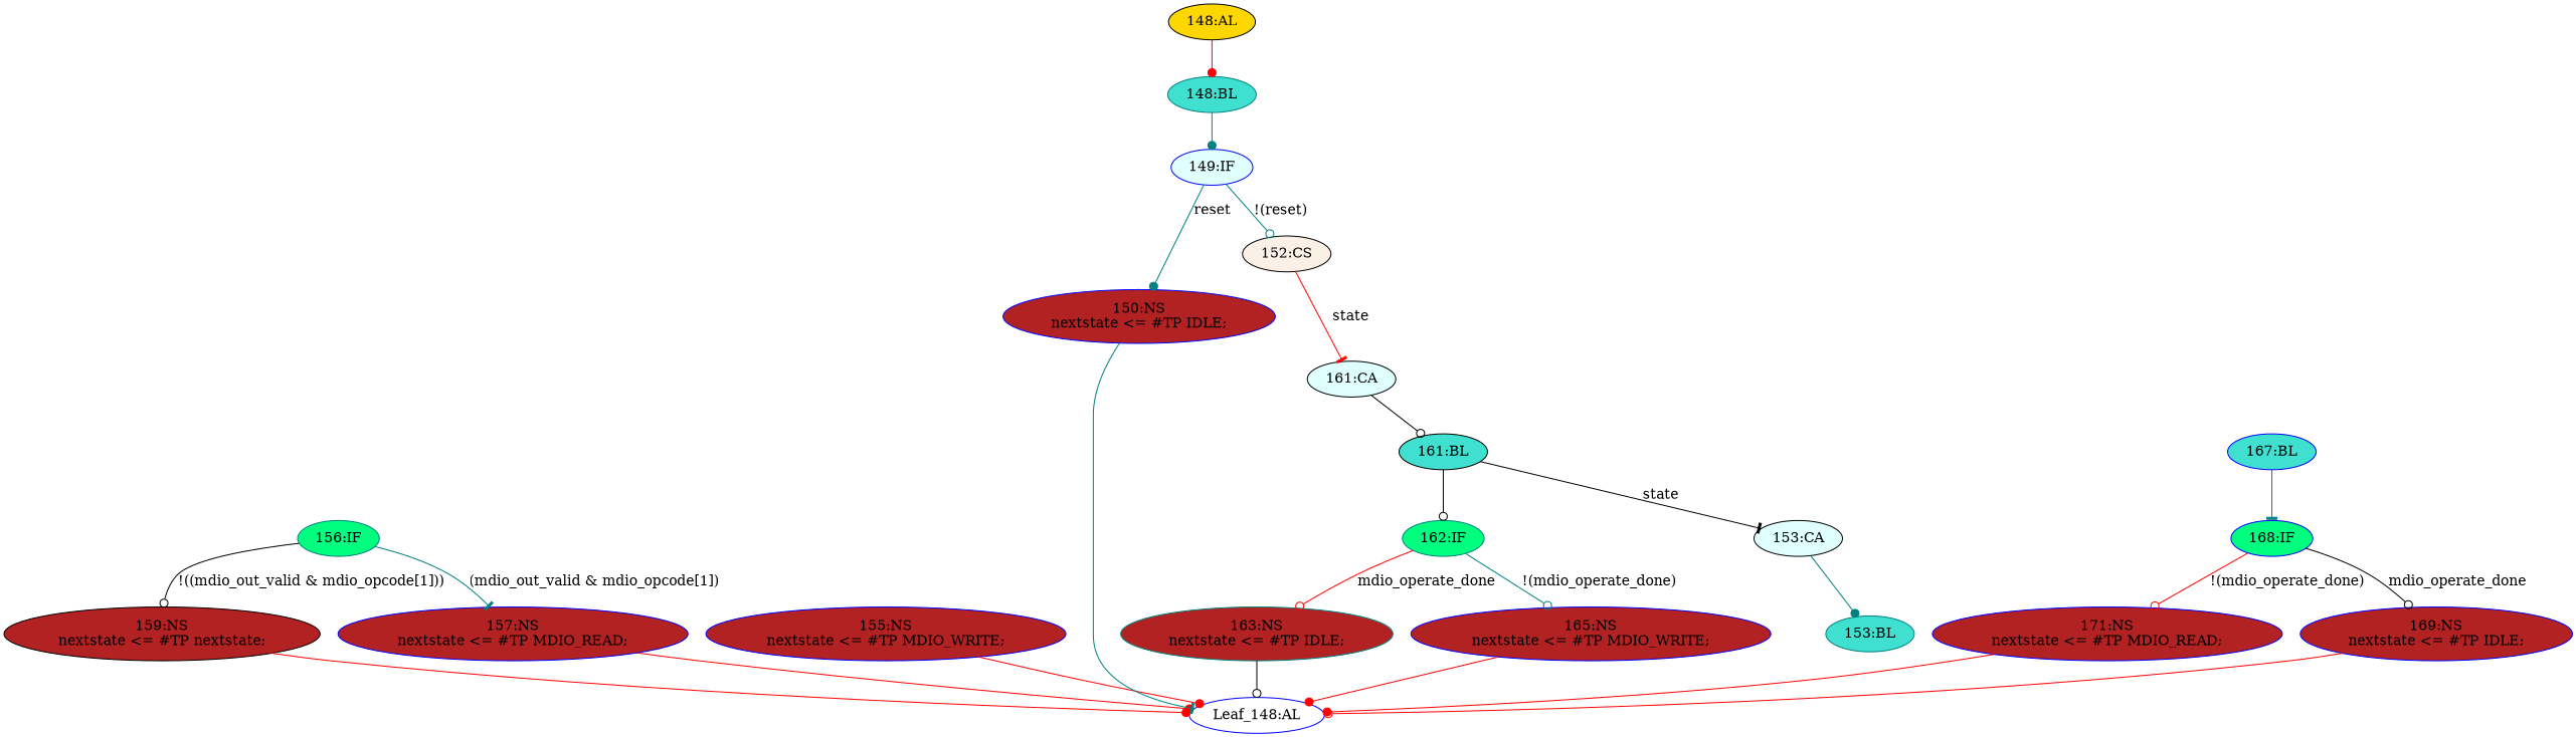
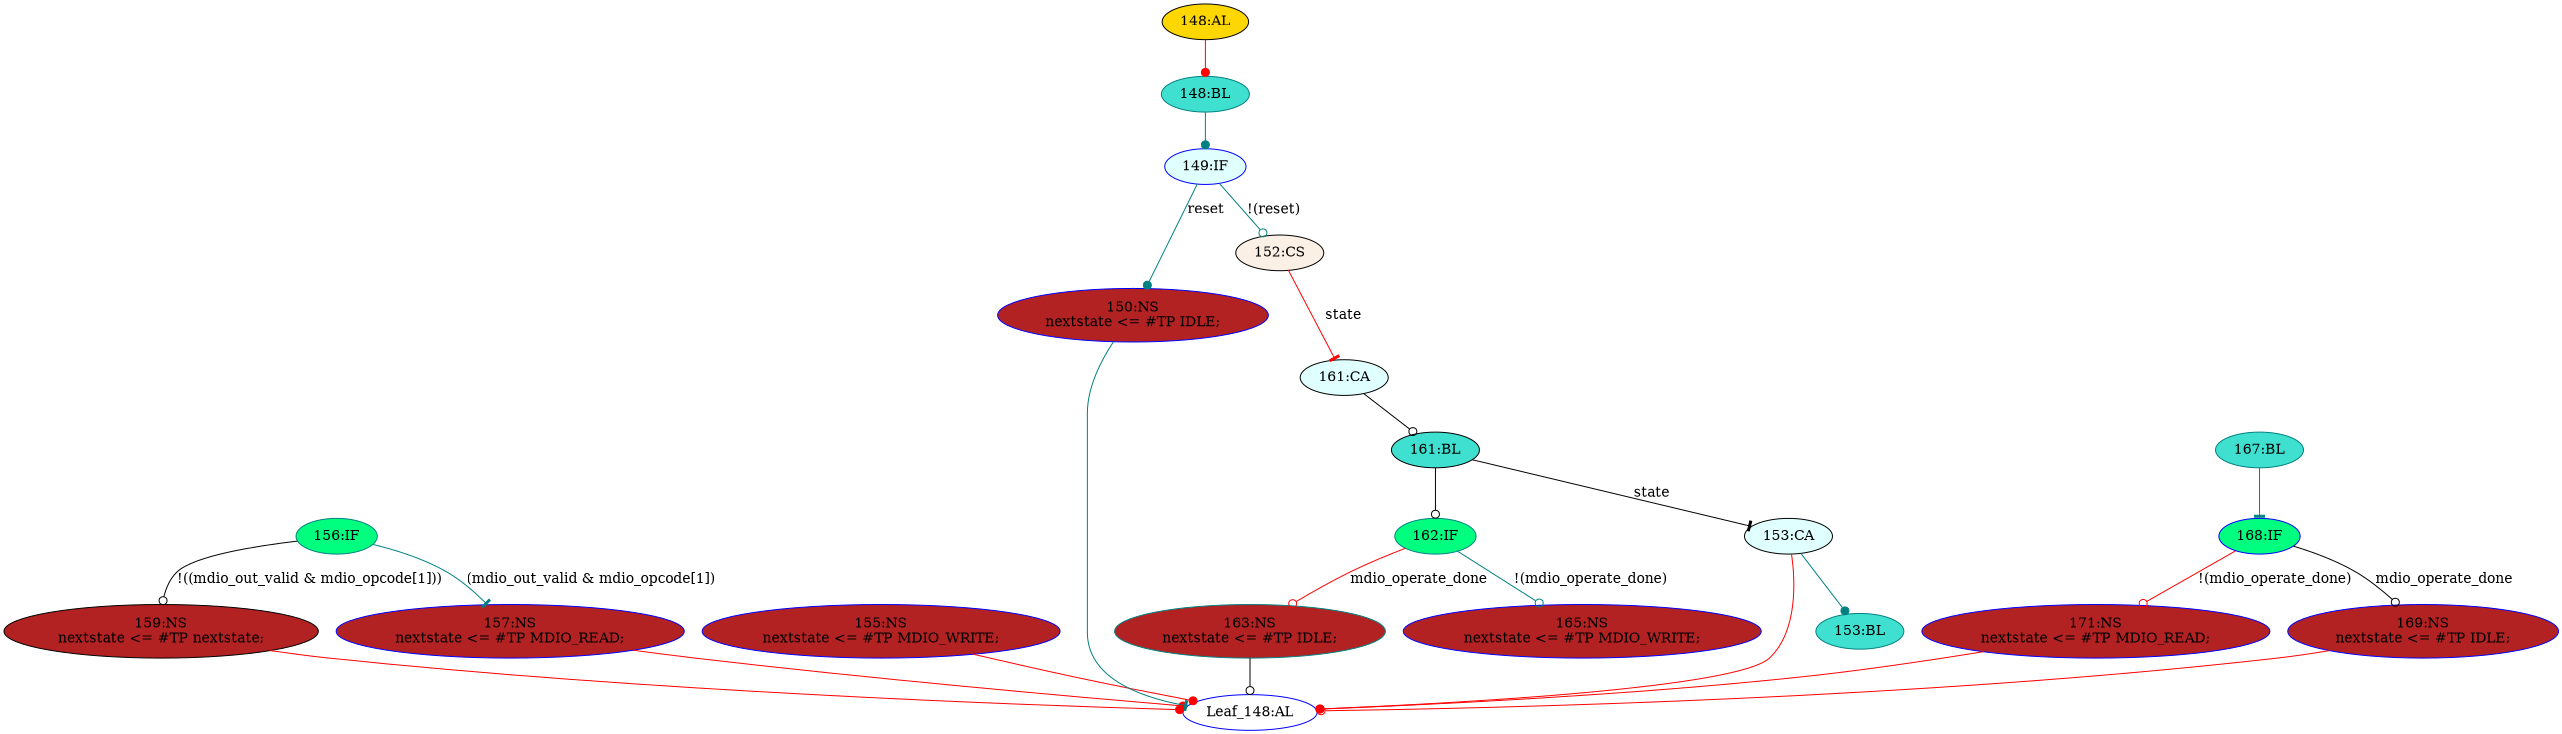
  strict digraph {
    node [color=blue fillcolor=firebrick statements="[]" style=filled typ=NonblockingSubstitution]
    edge [arrowhead=odot color=red cond="[]" lineno=None]
    n1 [ast="<pyverilog.vparser.ast.NonblockingSubstitution object at 0x7f25c92d3050>" label="171:NS\nnextstate <= #TP MDIO_READ;" statements="[<pyverilog.vparser.ast.NonblockingSubstitution object at 0x7f25c92d3050>]"]
    n2 [def_var="['nextstate']" label="Leaf_148:AL" fillcolor="" statements="" style="" typ=""]
    n3 [ast="<pyverilog.vparser.ast.IfStatement object at 0x7f25c92d3e50>" color=teal fillcolor=springgreen label="156:IF" typ=IfStatement]
    n4 [ast="<pyverilog.vparser.ast.NonblockingSubstitution object at 0x7f25c92d3e90>" color=black label="159:NS\nnextstate <= #TP nextstate;" statements="[<pyverilog.vparser.ast.NonblockingSubstitution object at 0x7f25c92d3e90>]"]
    n5 [ast="<pyverilog.vparser.ast.NonblockingSubstitution object at 0x7f25c92dd0d0>" label="157:NS\nnextstate <= #TP MDIO_READ;" statements="[<pyverilog.vparser.ast.NonblockingSubstitution object at 0x7f25c92dd0d0>]"]
    n6 [ast="<pyverilog.vparser.ast.NonblockingSubstitution object at 0x7f25c92dd410>" label="155:NS\nnextstate <= #TP MDIO_WRITE;" statements="[<pyverilog.vparser.ast.NonblockingSubstitution object at 0x7f25c92dd410>]"]
    n7 [ast="<pyverilog.vparser.ast.NonblockingSubstitution object at 0x7f25c92dd790>" color=teal label="163:NS\nnextstate <= #TP IDLE;" statements="[<pyverilog.vparser.ast.NonblockingSubstitution object at 0x7f25c92dd790>]"]
    n8 [ast="<pyverilog.vparser.ast.IfStatement object at 0x7f25c92dd950>" fillcolor=springgreen label="168:IF" typ=IfStatement]
    n9 [ast="<pyverilog.vparser.ast.NonblockingSubstitution object at 0x7f25c92dd990>" label="169:NS\nnextstate <= #TP IDLE;" statements="[<pyverilog.vparser.ast.NonblockingSubstitution object at 0x7f25c92dd990>]"]
    n10 [ast="<pyverilog.vparser.ast.NonblockingSubstitution object at 0x7f25c92ddbd0>" label="165:NS\nnextstate <= #TP MDIO_WRITE;" statements="[<pyverilog.vparser.ast.NonblockingSubstitution object at 0x7f25c92ddbd0>]"]
    n11 [ast="<pyverilog.vparser.ast.Block object at 0x7f25c92ddd90>" color=teal fillcolor=turquoise label="153:BL" typ=Block]
    n12 [ast="<pyverilog.vparser.ast.IfStatement object at 0x7f25c92dddd0>" color=teal fillcolor=springgreen label="162:IF" typ=IfStatement]
    n13 [ast="<pyverilog.vparser.ast.Block object at 0x7f25c92dde90>" color=black fillcolor=turquoise label="161:BL" typ=Block]
    n14 [ast="<pyverilog.vparser.ast.Case object at 0x7f25c92d0e10>" color=black fillcolor=lightcyan label="153:CA" typ=Case]
    n15 [ast="<pyverilog.vparser.ast.Always object at 0x7f25c92dded0>" clk_sens=False color=black fillcolor=gold label="148:AL" sens="['state', 'mdio_out_valid', 'mdio_opcode', 'mdio_operate_done', 'reset']" typ=Always use_var="['reset', 'mdio_opcode', 'mdio_operate_done', 'mdio_out_valid', 'nextstate', 'state']"]
    n16 [ast="<pyverilog.vparser.ast.Block object at 0x7f25c92e3310>" color=teal fillcolor=turquoise label="148:BL" typ=Block]
    n17 [ast="<pyverilog.vparser.ast.IfStatement object at 0x7f25c92e3350>" fillcolor=lightcyan label="149:IF" typ=IfStatement]
    n18 [ast="<pyverilog.vparser.ast.NonblockingSubstitution object at 0x7f25c92e3590>" label="150:NS\nnextstate <= #TP IDLE;" statements="[<pyverilog.vparser.ast.NonblockingSubstitution object at 0x7f25c92e3590>]"]
    n19 [ast="<pyverilog.vparser.ast.CaseStatement object at 0x7f25c92e3390>" color=black fillcolor=linen label="152:CS" typ=CaseStatement]
-   n20 [ast="<pyverilog.vparser.ast.Block object at 0x7f25c92e3550>" fillcolor=turquoise label="167:BL" typ=Block]
+   n20 [ast="<pyverilog.vparser.ast.Block object at 0x7f25c92e3550>" color=teal fillcolor=turquoise label="167:BL" typ=Block]
    n21 [ast="<pyverilog.vparser.ast.Case object at 0x7f25c92e3450>" color=black fillcolor=lightcyan label="161:CA" typ=Case]
    n1 -> n2 [arrowhead=dot]
    n3 -> n4 [color=black cond="['mdio_out_valid', 'mdio_opcode']" label="!((mdio_out_valid & mdio_opcode[1]))" lineno=156]
    n3 -> n5 [arrowhead=tee color=teal cond="['mdio_out_valid', 'mdio_opcode']" label="(mdio_out_valid & mdio_opcode[1])" lineno=156]
    n4 -> n2 [arrowhead=dot]
    n5 -> n2 [arrowhead=dot]
    n6 -> n2 [arrowhead=dot]
    n7 -> n2 [color=black]
    n8 -> n1 [cond="['mdio_operate_done']" label="!(mdio_operate_done)" lineno=168]
    n8 -> n9 [color=black cond="['mdio_operate_done']" label=mdio_operate_done lineno=168]
    n9 -> n2
-   n10 -> n2 [arrowhead=dot]
+   n14 -> n2 [arrowhead=dot]
    n12 -> n7 [cond="['mdio_operate_done']" label=mdio_operate_done lineno=162]
    n12 -> n10 [color=teal cond="['mdio_operate_done']" label="!(mdio_operate_done)" lineno=162]
    n13 -> n12 [color=black]
    n13 -> n14 [arrowhead=tee color=black cond="['state']" label=state lineno=152]
    n14 -> n11 [arrowhead=dot color=teal]
    n15 -> n16 [arrowhead=dot]
    n16 -> n17 [arrowhead=dot color=teal]
    n17 -> n18 [arrowhead=dot color=teal cond="['reset']" label=reset lineno=149]
    n17 -> n19 [color=teal cond="['reset']" label="!(reset)" lineno=149]
    n18 -> n2 [arrowhead=tee color=teal]
    n19 -> n21 [arrowhead=tee cond="['state']" label=state lineno=152]
    n20 -> n8 [arrowhead=tee color=teal]
    n21 -> n13 [color=black]
  }
